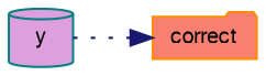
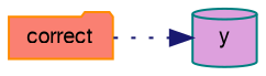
  digraph {
    rankdir=LR
    node [fontname=FreeSans fontsize=10 style=filled]
    n1 [color=teal fillcolor=plum fontcolor=black height=0.2 label=y shape=cylinder width=0.4]
    n2 [color=darkorange height=0.2 label=correct shape=folder width=0.4 fillcolor=salmon]
-   n1 -> n2 [color=midnightblue fontname=FreeSans fontsize=10 labelfontname=FreeSans labelfontsize=10 style=dotted]
+   n2 -> n1 [color=midnightblue fontname=FreeSans fontsize=10 labelfontname=FreeSans labelfontsize=10 style=dotted]
  }
